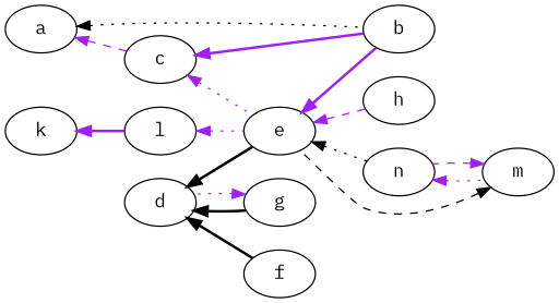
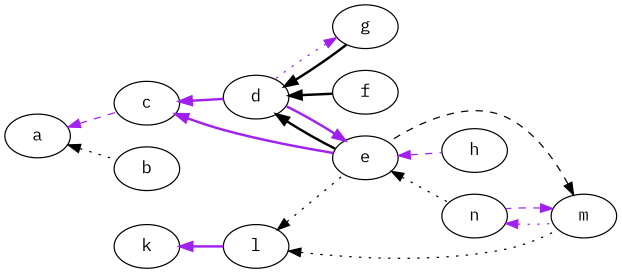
  strict digraph {
    fontname="IBM Plex Mono"
    rankdir=LR
    node [fontname="IBM Plex Mono"]
    edge [color=purple dir=back fontname="IBM Plex Mono" style=dotted]
    a
    b
    c
    d
    e
    g
    f
    h
    n
    m
    k
    l
    a -> b [color=black]
    a -> c [style=dashed]
-   c -> b [style=bold]
-   c -> e
+   c -> d [style=bold]
+   c -> e [style=bold]
    d -> e [color=black style=bold]
    d -> g [color=black style=bold]
    d -> f [color=black style=bold]
-   e -> b [style=bold]
+   e -> d [style=bold]
    e -> h [style=dashed]
    e -> n [color=black]
    g -> d
    n -> m
    m -> e [color=black style=dashed]
    m -> n [style=dashed]
    k -> l [style=bold]
-   l -> e
+   l -> e [color=black]
+   l -> m [color=black]
  }
